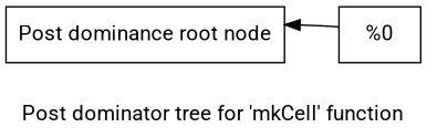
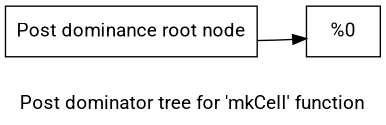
  digraph {
    label="Post dominator tree for 'mkCell' function"
    rankdir=LR
    fontname=Roboto
    node [shape=record fontname=Roboto]
    n1 [label="{Post dominance root node}"]
    n2 [label="{%0}"]
-   n2 -> n1 [fontname=Roboto]
+   n1 -> n2 [fontname=Roboto]
  }
